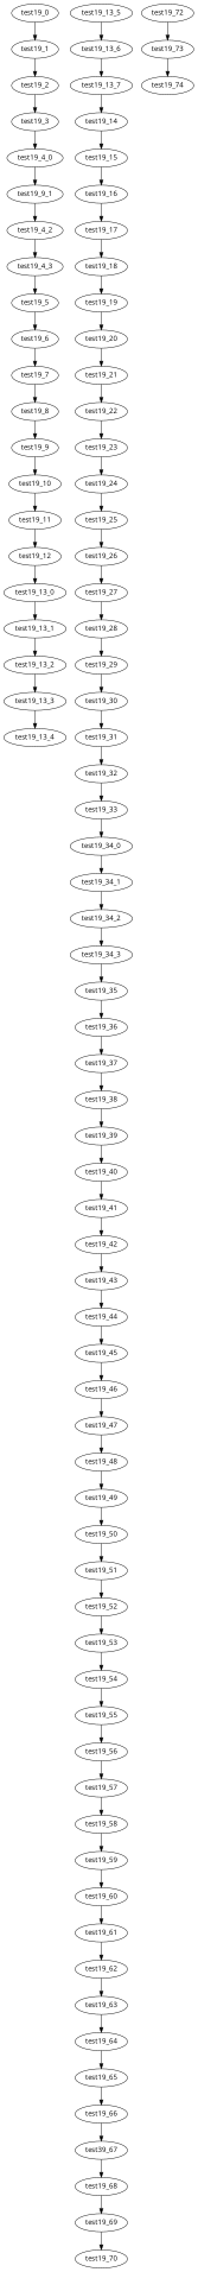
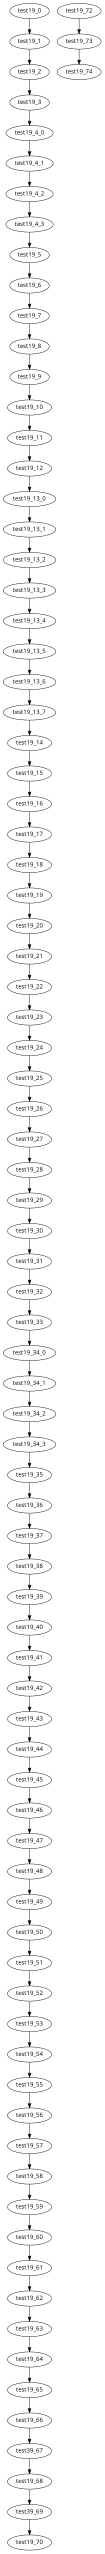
  digraph {
    fontname="Open Sans"
    node [fontname="Open Sans"]
    edge [fontname="Open Sans"]
    test19_0
    test19_1
    test19_2
    test19_3
    test19_4_0
-   test19_4_1 [label=test19_9_1]
+   test19_4_1
    test19_4_2
    test19_4_3
    test19_5
    test19_6
    test19_7
    test19_8
    test19_9
    test19_10
    test19_11
    test19_12
    test19_13_0
    test19_13_1
    test19_13_2
    test19_13_3
    test19_13_4
    test19_13_5
    test19_13_6
    test19_13_7
    test19_14
    test19_15
    test19_16
    test19_17
    test19_18
    test19_19
    test19_20
    test19_21
    test19_22
    test19_23
    test19_24
    test19_25
    test19_26
    test19_27
    test19_28
    test19_29
    test19_30
    test19_31
    test19_32
    test19_33
    test19_34_0
    test19_34_1
    test19_34_2
    test19_34_3
    test19_35
    test19_36
    test19_37
    test19_38
    test19_39
    test19_40
    test19_41
    test19_42
    test19_43
    test19_44
    test19_45
    test19_46
    test19_47
    test19_48
    test19_49
    test19_50
    test19_51
    test19_52
    test19_53
    test19_54
    test19_55
    test19_56
    test19_57
    test19_58
    test19_59
    test19_60
    test19_61
    test19_62
    test19_63
    test19_64
    test19_65
    test19_66
    n81 [label=test39_67]
    test19_68
-   test19_69
+   test19_69 [label=test39_69]
    test19_70
    test19_72
    test19_73
    test19_74
    test19_0 -> test19_1
    test19_1 -> test19_2
    test19_2 -> test19_3
    test19_3 -> test19_4_0
    test19_4_0 -> test19_4_1
    test19_4_1 -> test19_4_2
    test19_4_2 -> test19_4_3
    test19_4_3 -> test19_5
    test19_5 -> test19_6
    test19_6 -> test19_7
    test19_7 -> test19_8
    test19_8 -> test19_9
    test19_9 -> test19_10
    test19_10 -> test19_11
    test19_11 -> test19_12
    test19_12 -> test19_13_0
    test19_13_0 -> test19_13_1
    test19_13_1 -> test19_13_2
    test19_13_2 -> test19_13_3
    test19_13_3 -> test19_13_4
+   test19_13_4 -> test19_13_5
    test19_13_5 -> test19_13_6
    test19_13_6 -> test19_13_7
    test19_13_7 -> test19_14
    test19_14 -> test19_15
    test19_15 -> test19_16
    test19_16 -> test19_17
    test19_17 -> test19_18
    test19_18 -> test19_19
    test19_19 -> test19_20
    test19_20 -> test19_21
    test19_21 -> test19_22
    test19_22 -> test19_23
    test19_23 -> test19_24
    test19_24 -> test19_25
    test19_25 -> test19_26
    test19_26 -> test19_27
    test19_27 -> test19_28
    test19_28 -> test19_29
    test19_29 -> test19_30
    test19_30 -> test19_31
    test19_31 -> test19_32
    test19_32 -> test19_33
    test19_33 -> test19_34_0
    test19_34_0 -> test19_34_1
    test19_34_1 -> test19_34_2
    test19_34_2 -> test19_34_3
    test19_34_3 -> test19_35
    test19_35 -> test19_36
    test19_36 -> test19_37
    test19_37 -> test19_38
    test19_38 -> test19_39
    test19_39 -> test19_40
    test19_40 -> test19_41
    test19_41 -> test19_42
    test19_42 -> test19_43
    test19_43 -> test19_44
    test19_44 -> test19_45
    test19_45 -> test19_46
    test19_46 -> test19_47
    test19_47 -> test19_48
    test19_48 -> test19_49
    test19_49 -> test19_50
    test19_50 -> test19_51
    test19_51 -> test19_52
    test19_52 -> test19_53
    test19_53 -> test19_54
    test19_54 -> test19_55
    test19_55 -> test19_56
    test19_56 -> test19_57
    test19_57 -> test19_58
    test19_58 -> test19_59
    test19_59 -> test19_60
    test19_60 -> test19_61
    test19_61 -> test19_62
    test19_62 -> test19_63
    test19_63 -> test19_64
    test19_64 -> test19_65
    test19_65 -> test19_66
    test19_66 -> n81
    n81 -> test19_68
    test19_68 -> test19_69
    test19_69 -> test19_70
    test19_72 -> test19_73
    test19_73 -> test19_74
  }
